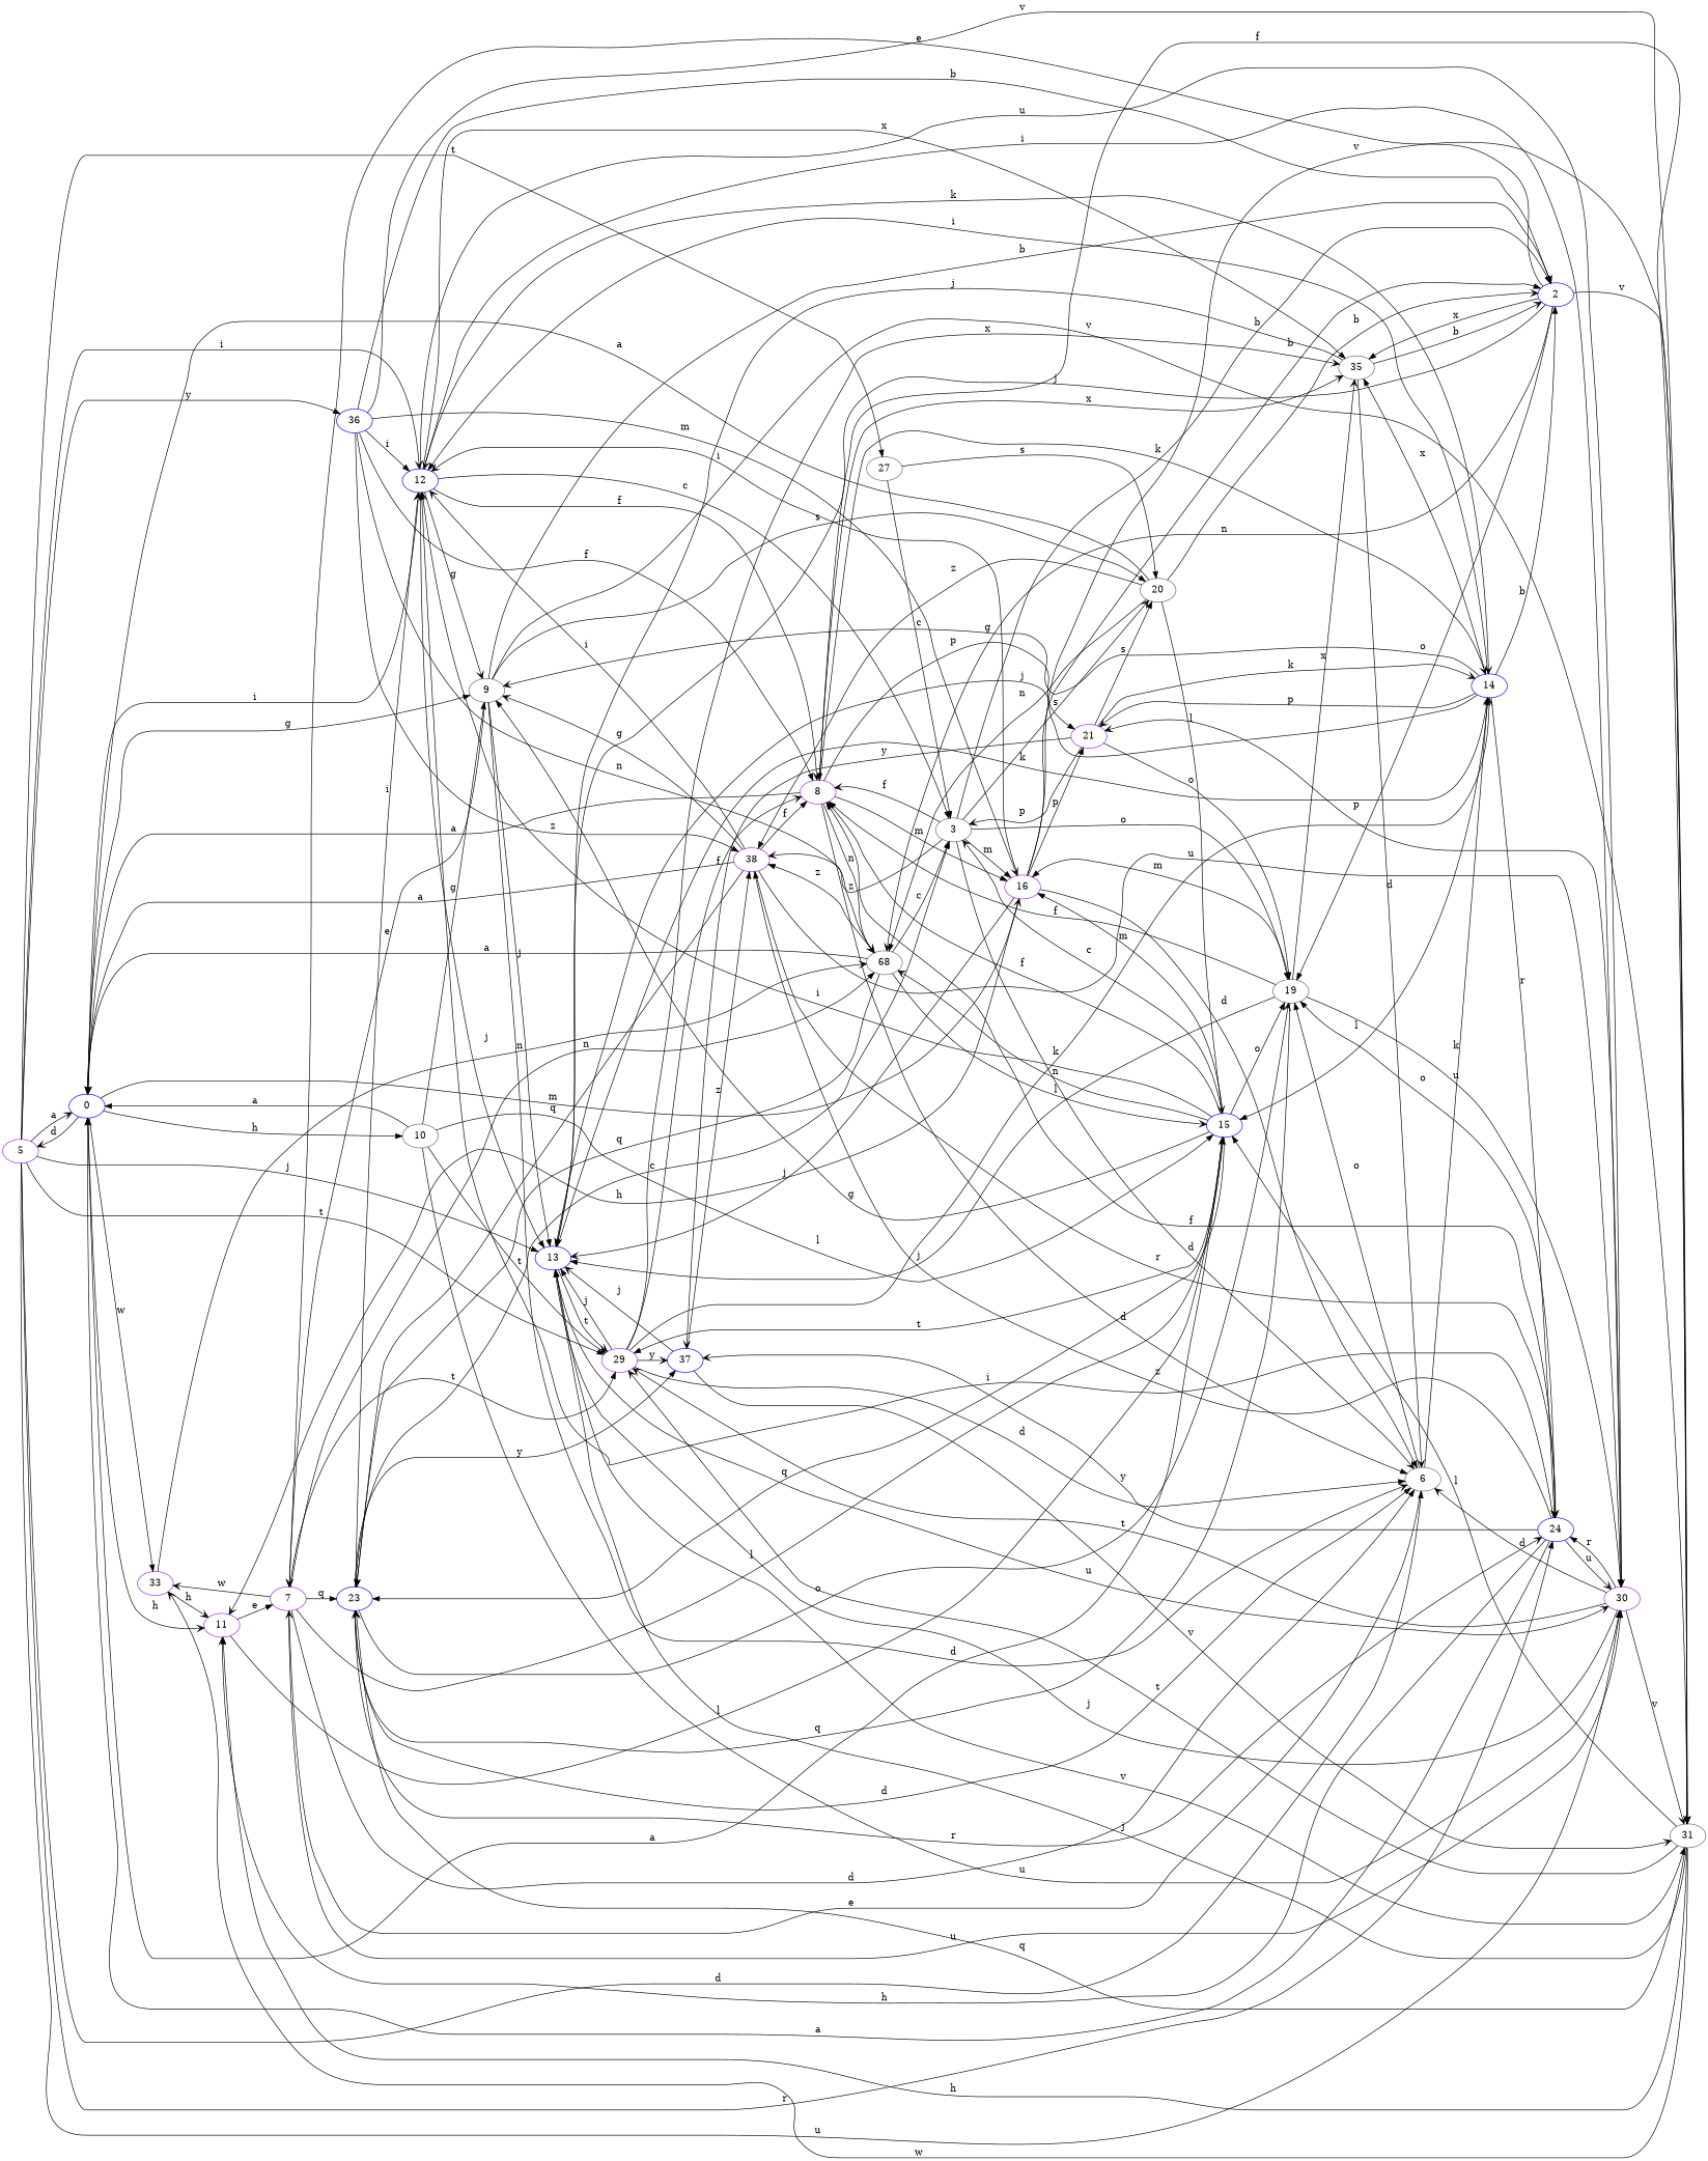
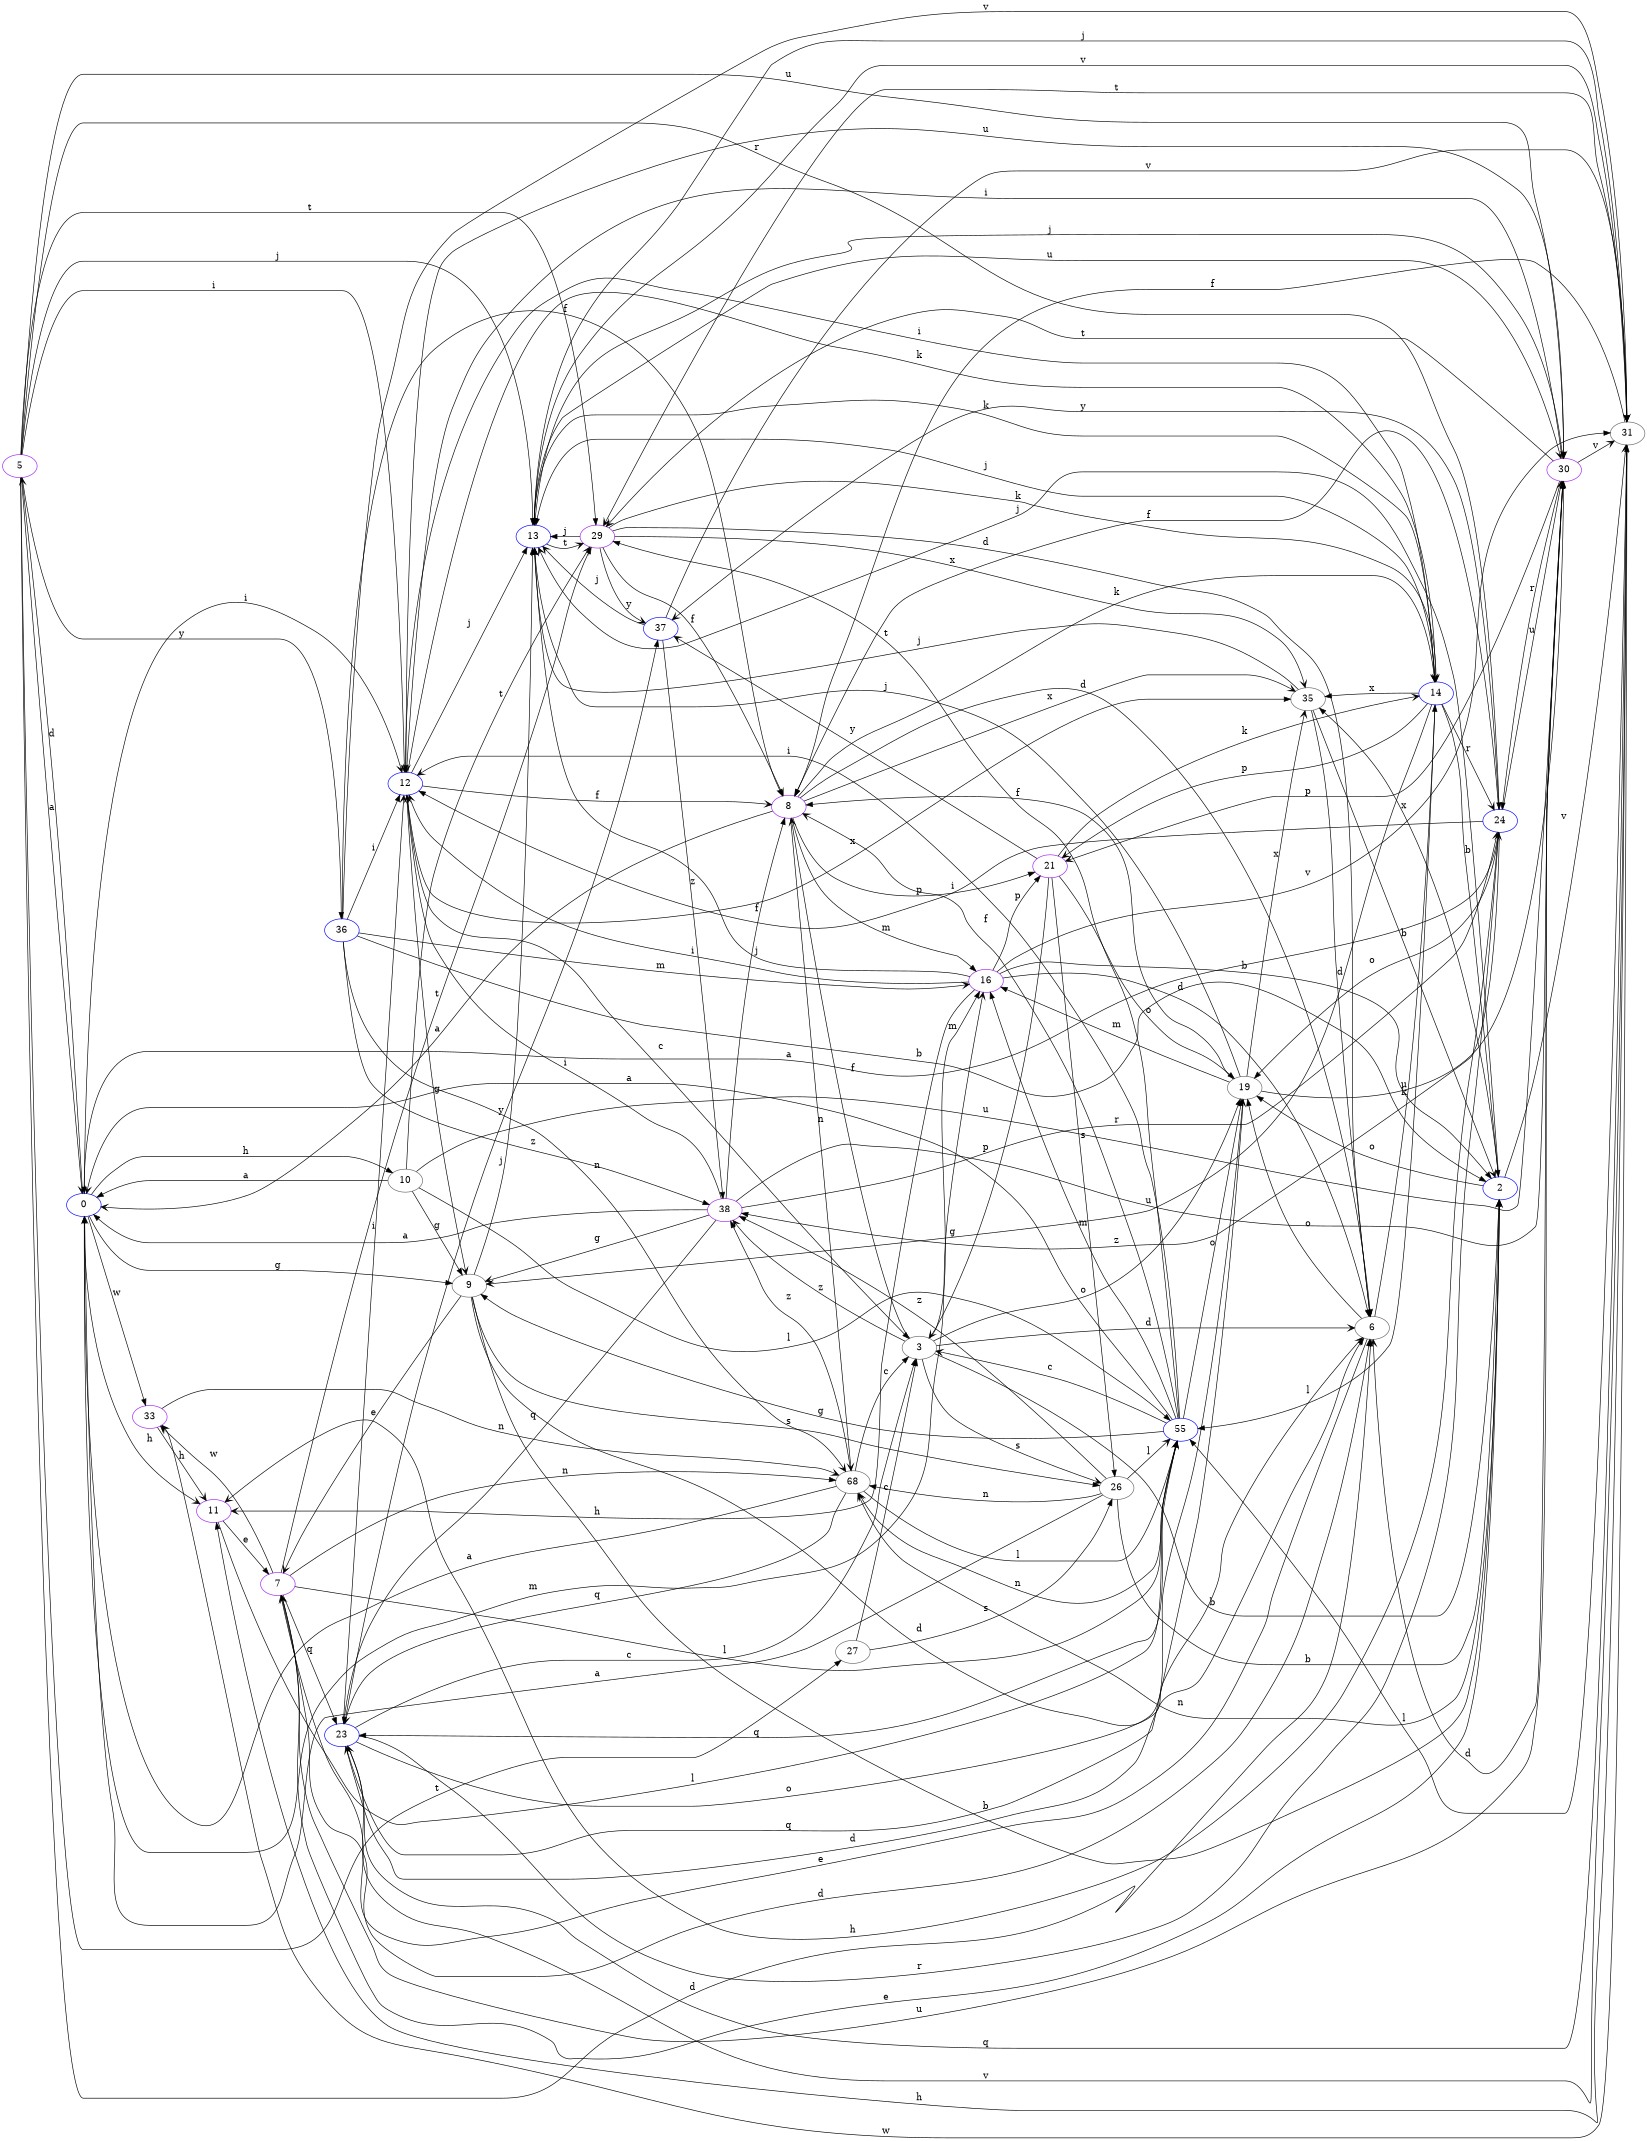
  strict digraph {
    rankdir=LR
    node [color=purple]
    edge [arrowhead=normal]
    5
    0 [color=blue]
    9 [color=gray40]
    10 [color=gray40]
    11
    12 [color=blue]
    16
    33
    13 [color=blue]
    6 [color=gray40]
    24 [color=blue]
    27 [color=gray40]
    29
    30
    36 [color=blue]
    2 [color=blue]
    7
-   26 [color=gray40 label=20]
-   15 [color=blue]
+   26 [color=gray40]
+   15 [color=blue label=55]
    35 [color=gray40]
    3 [color=gray40]
    8
    14 [color=blue]
    31 [color=gray40]
    21
    n26 [color=gray40 label=68]
    19 [color=gray40]
    23 [color=blue]
    38
    37 [color=blue]
    5 -> 0 [arrowhead=vee label=a]
    5 -> 12 [arrowhead=vee label=i]
    5 -> 13 [label=j]
    5 -> 6 [label=d]
    5 -> 24 [label=r]
    5 -> 27 [label=t]
    5 -> 29 [label=t]
    5 -> 30 [label=u]
    5 -> 36 [label=y]
    0 -> 5 [arrowhead=vee label=d]
    0 -> 9 [label=g]
    0 -> 10 [label=h]
    0 -> 11 [arrowhead=vee label=h]
    0 -> 12 [arrowhead=vee label=i]
    0 -> 16 [arrowhead=vee label=m]
    0 -> 33 [label=w]
    9 -> 13 [label=j]
    9 -> 6 [arrowhead=vee label=d]
    9 -> 2 [arrowhead=vee label=b]
    9 -> 7 [arrowhead=vee label=e]
    9 -> 26 [label=s]
    10 -> 0 [label=a]
    10 -> 9 [label=g]
    10 -> 29 [arrowhead=vee label=t]
    10 -> 30 [label=u]
    10 -> 15 [label=l]
    11 -> 7 [label=e]
    11 -> 15 [label=l]
    12 -> 9 [arrowhead=vee label=g]
    12 -> 13 [label=j]
    12 -> 30 [arrowhead=vee label=u]
    12 -> 35 [label=x]
    12 -> 3 [label=c]
    12 -> 8 [arrowhead=vee label=f]
    12 -> 14 [arrowhead=vee label=k]
    16 -> 11 [arrowhead=vee label=h]
    16 -> 12 [arrowhead=vee label=i]
    16 -> 13 [arrowhead=vee label=j]
    16 -> 6 [label=d]
    16 -> 2 [label=b]
    16 -> 31 [label=v]
    16 -> 21 [label=p]
    33 -> 11 [arrowhead=vee label=h]
    33 -> n26 [arrowhead=vee label=n]
    13 -> 29 [arrowhead=vee label=t]
    13 -> 30 [arrowhead=vee label=u]
    13 -> 14 [arrowhead=vee label=k]
    13 -> 31 [label=v]
    6 -> 7 [arrowhead=vee label=e]
    6 -> 14 [label=k]
    6 -> 19 [label=o]
    24 -> 0 [label=a]
    24 -> 11 [arrowhead=vee label=h]
    24 -> 12 [label=i]
    24 -> 30 [arrowhead=vee label=u]
    24 -> 8 [label=f]
    24 -> 19 [label=o]
    24 -> 38 [label=z]
    24 -> 37 [arrowhead=vee label=y]
    27 -> 26 [label=s]
    27 -> 3 [label=c]
    29 -> 13 [label=j]
    29 -> 6 [label=d]
    29 -> 35 [arrowhead=vee label=x]
    29 -> 8 [arrowhead=vee label=f]
    29 -> 14 [arrowhead=vee label=k]
    29 -> 37 [arrowhead=vee label=y]
    30 -> 12 [arrowhead=vee label=i]
    30 -> 13 [label=j]
    30 -> 6 [arrowhead=vee label=d]
    30 -> 24 [label=r]
    30 -> 29 [arrowhead=vee label=t]
    30 -> 31 [arrowhead=vee label=v]
    30 -> 21 [arrowhead=vee label=p]
    36 -> 12 [label=i]
    36 -> 16 [arrowhead=vee label=m]
    36 -> 2 [label=b]
    36 -> 8 [label=f]
    36 -> 31 [arrowhead=vee label=v]
    36 -> n26 [arrowhead=vee label=n]
    36 -> 38 [label=z]
    2 -> 13 [arrowhead=vee label=j]
    2 -> 7 [arrowhead=vee label=e]
    2 -> 35 [label=x]
    2 -> 31 [arrowhead=vee label=v]
    2 -> n26 [arrowhead=vee label=n]
    2 -> 19 [label=o]
    7 -> 33 [arrowhead=vee label=w]
    7 -> 6 [label=d]
    7 -> 29 [label=t]
    7 -> 30 [label=u]
    7 -> 15 [arrowhead=vee label=l]
    7 -> n26 [label=n]
    7 -> 23 [label=q]
    26 -> 0 [arrowhead=vee label=a]
    26 -> 2 [arrowhead=vee label=b]
    26 -> 15 [arrowhead=vee label=l]
    26 -> n26 [label=n]
    26 -> 38 [label=z]
    15 -> 0 [arrowhead=vee label=a]
    15 -> 9 [label=g]
    15 -> 12 [arrowhead=vee label=i]
    15 -> 16 [label=m]
    15 -> 29 [label=t]
    15 -> 3 [arrowhead=vee label=c]
    15 -> 8 [arrowhead=vee label=f]
    15 -> n26 [arrowhead=vee label=n]
    15 -> 19 [label=o]
    15 -> 23 [label=q]
    35 -> 13 [arrowhead=vee label=j]
    35 -> 6 [arrowhead=vee label=d]
    35 -> 2 [arrowhead=vee label=b]
    3 -> 16 [label=m]
    3 -> 6 [arrowhead=vee label=d]
    3 -> 2 [label=b]
    3 -> 26 [arrowhead=vee label=s]
    3 -> 8 [arrowhead=vee label=f]
    3 -> 19 [label=o]
    3 -> 38 [arrowhead=vee label=z]
    8 -> 0 [arrowhead=vee label=a]
    8 -> 16 [label=m]
    8 -> 6 [label=d]
    8 -> 35 [arrowhead=vee label=x]
    8 -> 14 [arrowhead=vee label=k]
    8 -> 21 [label=p]
    8 -> n26 [arrowhead=vee label=n]
    14 -> 9 [arrowhead=vee label=g]
    14 -> 12 [label=i]
    14 -> 13 [label=j]
    14 -> 24 [arrowhead=vee label=r]
    14 -> 2 [label=b]
    14 -> 15 [label=l]
    14 -> 35 [label=x]
    14 -> 21 [arrowhead=vee label=p]
    31 -> 11 [label=h]
    31 -> 33 [arrowhead=vee label=w]
    31 -> 13 [label=j]
    31 -> 29 [arrowhead=vee label=t]
    31 -> 15 [label=l]
    31 -> 8 [label=f]
    31 -> 23 [arrowhead=vee label=q]
    21 -> 26 [label=s]
    21 -> 3 [arrowhead=vee label=p]
    21 -> 14 [arrowhead=vee label=k]
    21 -> 19 [label=o]
    21 -> 37 [arrowhead=vee label=y]
    n26 -> 0 [label=a]
    n26 -> 15 [arrowhead=vee label=l]
    n26 -> 3 [label=c]
    n26 -> 23 [arrowhead=vee label=q]
    n26 -> 38 [label=z]
    19 -> 16 [label=m]
    19 -> 13 [label=j]
    19 -> 30 [label=u]
    19 -> 35 [arrowhead=vee label=x]
    19 -> 8 [label=f]
    19 -> 23 [arrowhead=vee label=q]
    23 -> 12 [arrowhead=vee label=i]
    23 -> 6 [label=d]
    23 -> 24 [arrowhead=vee label=r]
    23 -> 3 [label=c]
-   9 -> 31 [label=v]
+   23 -> 31 [label=v]
    23 -> 19 [arrowhead=vee label=o]
    23 -> 37 [label=y]
    38 -> 0 [label=a]
    38 -> 9 [arrowhead=vee label=g]
    38 -> 12 [arrowhead=vee label=i]
    38 -> 24 [arrowhead=vee label=r]
    38 -> 30 [label=u]
    38 -> 8 [label=f]
    38 -> 23 [label=q]
    37 -> 13 [arrowhead=vee label=j]
    37 -> 31 [arrowhead=vee label=v]
    37 -> 38 [label=z]
  }
